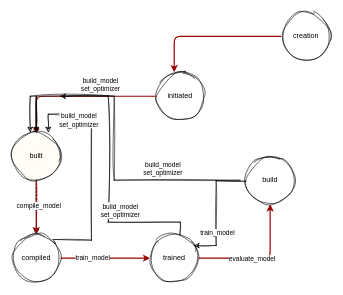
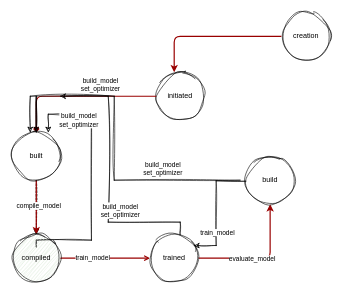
  <mxCell id="0" />
  <mxCell id="1" parent="0" />
  <mxCell id="2" value="initiated" style="ellipse;whiteSpace=wrap;html=1;aspect=fixed;sketch=1;hachureGap=4;jiggle=2;curveFitting=1;" parent="1" vertex="1"><mxGeometry x="260" y="120" width="80" height="80" as="geometry" /></mxCell>
  <mxCell id="3" value="" style="edgeStyle=orthogonalEdgeStyle;rounded=0;sketch=1;hachureGap=4;jiggle=2;curveFitting=1;orthogonalLoop=1;jettySize=auto;html=1;dashed=1;" parent="1" source="25" target="14" edge="1"><mxGeometry relative="1" as="geometry" /></mxCell>
  <mxCell id="4" value="" style="edgeStyle=none;noEdgeStyle=1;strokeColor=#990000;strokeWidth=2;exitX=0;exitY=0.5;exitDx=0;exitDy=0;entryX=0.5;entryY=0;entryDx=0;entryDy=0;endArrow=diamond;" parent="1" source="2" target="25" edge="1"><mxGeometry width="100" height="100" relative="1" as="geometry"><mxPoint x="460" y="70" as="sourcePoint" /><mxPoint x="460" y="300" as="targetPoint" /><Array as="points"><mxPoint x="60" y="160" /></Array></mxGeometry></mxCell>
  <mxCell id="5" value="build_model&lt;br&gt;set_optimizer" style="edgeLabel;html=1;align=center;verticalAlign=middle;resizable=0;points=[];sketch=1;hachureGap=4;jiggle=2;curveFitting=1;" parent="4" vertex="1" connectable="0"><mxGeometry x="-0.184" y="4" relative="1" as="geometry"><mxPoint x="12" y="-24" as="offset" /></mxGeometry></mxCell>
  <mxCell id="6" value="" style="edgeStyle=none;noEdgeStyle=1;strokeColor=#990000;strokeWidth=2" parent="1" target="14" edge="1"><mxGeometry width="100" height="100" relative="1" as="geometry"><mxPoint x="60" y="300" as="sourcePoint" /><mxPoint x="59.5" y="520" as="targetPoint" /></mxGeometry></mxCell>
  <mxCell id="7" value="compile_model" style="edgeLabel;html=1;align=center;verticalAlign=middle;resizable=0;points=[];sketch=1;hachureGap=4;jiggle=2;curveFitting=1;" parent="6" vertex="1" connectable="0"><mxGeometry x="-0.057" y="3" relative="1" as="geometry"><mxPoint as="offset" /></mxGeometry></mxCell>
- <mxCell id="8" value="" style="edgeStyle=none;noEdgeStyle=1;strokeColor=#990000;strokeWidth=2;exitX=1;exitY=0.5;exitDx=0;exitDy=0;entryX=0;entryY=0.5;entryDx=0;entryDy=0;" parent="1" source="14" target="15" edge="1"><mxGeometry width="100" height="100" relative="1" as="geometry"><mxPoint x="594.5" y="60" as="sourcePoint" /><mxPoint x="594.5" y="290" as="targetPoint" /></mxGeometry></mxCell>
+ <mxCell id="8" value="" style="edgeStyle=none;noEdgeStyle=1;strokeColor=#990000;strokeWidth=2;exitX=1;exitY=0.5;exitDx=0;exitDy=0;entryX=0;entryY=0.5;entryDx=0;entryDy=0;endArrow=open;" parent="1" source="14" target="15" edge="1"><mxGeometry width="100" height="100" relative="1" as="geometry"><mxPoint x="594.5" y="60" as="sourcePoint" /><mxPoint x="594.5" y="290" as="targetPoint" /></mxGeometry></mxCell>
  <mxCell id="9" value="train_model" style="edgeLabel;html=1;align=center;verticalAlign=middle;resizable=0;points=[];sketch=1;hachureGap=4;jiggle=2;curveFitting=1;" parent="8" vertex="1" connectable="0"><mxGeometry x="-0.3" y="2" relative="1" as="geometry"><mxPoint as="offset" /></mxGeometry></mxCell>
  <mxCell id="10" value="" style="edgeStyle=none;noEdgeStyle=1;strokeColor=#990000;strokeWidth=2;exitX=1;exitY=0.5;exitDx=0;exitDy=0;entryX=0.5;entryY=1;entryDx=0;entryDy=0;" parent="1" source="15" target="18" edge="1"><mxGeometry width="100" height="100" relative="1" as="geometry"><mxPoint x="604.5" y="70" as="sourcePoint" /><mxPoint x="604.5" y="300" as="targetPoint" /><Array as="points"><mxPoint x="450" y="430" /></Array></mxGeometry></mxCell>
  <mxCell id="11" value="evaluate_model" style="edgeLabel;html=1;align=center;verticalAlign=middle;resizable=0;points=[];sketch=1;hachureGap=4;jiggle=2;curveFitting=1;" parent="10" vertex="1" connectable="0"><mxGeometry x="-0.15" y="-1" relative="1" as="geometry"><mxPoint as="offset" /></mxGeometry></mxCell>
  <mxCell id="12" style="edgeStyle=orthogonalEdgeStyle;rounded=0;sketch=1;hachureGap=4;jiggle=2;curveFitting=1;orthogonalLoop=1;jettySize=auto;html=1;exitX=1;exitY=0;exitDx=0;exitDy=0;entryX=0.75;entryY=0;entryDx=0;entryDy=0;entryPerimeter=0;" parent="1" target="25" edge="1"><mxGeometry relative="1" as="geometry"><mxPoint x="180" y="220" as="targetPoint" /><mxPoint x="60.004" y="411.716" as="sourcePoint" /><Array as="points"><mxPoint x="60" y="400" /><mxPoint x="152" y="400" /><mxPoint x="152" y="190" /><mxPoint x="80" y="190" /></Array></mxGeometry></mxCell>
  <mxCell id="13" value="build_model&lt;br style=&quot;border-color: var(--border-color);&quot;&gt;&lt;span style=&quot;border-color: var(--border-color);&quot;&gt;set_optimizer&lt;/span&gt;" style="edgeLabel;html=1;align=center;verticalAlign=middle;resizable=0;points=[];sketch=1;hachureGap=4;jiggle=2;curveFitting=1;" parent="12" vertex="1" connectable="0"><mxGeometry x="0.278" y="-1" relative="1" as="geometry"><mxPoint x="-23" y="-38" as="offset" /></mxGeometry></mxCell>
- <mxCell id="14" value="compiled" style="ellipse;whiteSpace=wrap;html=1;aspect=fixed;sketch=1;hachureGap=4;jiggle=2;curveFitting=1;" parent="1" vertex="1"><mxGeometry x="20" y="390" width="80" height="80" as="geometry" /></mxCell>
+ <mxCell id="14" value="compiled" style="ellipse;whiteSpace=wrap;html=1;aspect=fixed;sketch=1;hachureGap=4;jiggle=2;curveFitting=1;fillColor=#d5e8d4;" parent="1" vertex="1"><mxGeometry x="20" y="390" width="80" height="80" as="geometry" /></mxCell>
  <mxCell id="15" value="trained" style="ellipse;whiteSpace=wrap;html=1;aspect=fixed;sketch=1;hachureGap=4;jiggle=2;curveFitting=1;" parent="1" vertex="1"><mxGeometry x="250" y="390" width="80" height="80" as="geometry" /></mxCell>
  <mxCell id="16" style="edgeStyle=orthogonalEdgeStyle;rounded=0;sketch=1;hachureGap=4;jiggle=2;curveFitting=1;orthogonalLoop=1;jettySize=auto;html=1;entryX=0.913;entryY=0.238;entryDx=0;entryDy=0;entryPerimeter=0;" parent="1" target="15" edge="1"><mxGeometry relative="1" as="geometry"><mxPoint x="431.72" y="300" as="sourcePoint" /><mxPoint x="350.004" y="401.716" as="targetPoint" /><Array as="points"><mxPoint x="432" y="301" /><mxPoint x="360" y="301" /><mxPoint x="360" y="409" /></Array></mxGeometry></mxCell>
  <mxCell id="17" value="train_model" style="edgeLabel;html=1;align=center;verticalAlign=middle;resizable=0;points=[];sketch=1;hachureGap=4;jiggle=2;curveFitting=1;" parent="16" vertex="1" connectable="0"><mxGeometry x="0.458" y="1" relative="1" as="geometry"><mxPoint as="offset" /></mxGeometry></mxCell>
  <mxCell id="18" value="build" style="ellipse;whiteSpace=wrap;html=1;aspect=fixed;sketch=1;hachureGap=4;jiggle=2;curveFitting=1;" parent="1" vertex="1"><mxGeometry x="410" y="260" width="80" height="80" as="geometry" /></mxCell>
  <mxCell id="19" value="&lt;span style=&quot;color: rgb(0, 0, 0); font-family: Helvetica; font-size: 11px; font-style: normal; font-variant-ligatures: normal; font-variant-caps: normal; font-weight: 400; letter-spacing: normal; orphans: 2; text-align: center; text-indent: 0px; text-transform: none; widows: 2; word-spacing: 0px; -webkit-text-stroke-width: 0px; background-color: rgb(255, 255, 255); text-decoration-thickness: initial; text-decoration-style: initial; text-decoration-color: initial; float: none; display: inline !important;&quot;&gt;build_model&lt;/span&gt;&lt;br style=&quot;border-color: var(--border-color); color: rgb(0, 0, 0); font-family: Helvetica; font-size: 11px; font-style: normal; font-variant-ligatures: normal; font-variant-caps: normal; font-weight: 400; letter-spacing: normal; orphans: 2; text-align: center; text-indent: 0px; text-transform: none; widows: 2; word-spacing: 0px; -webkit-text-stroke-width: 0px; text-decoration-thickness: initial; text-decoration-style: initial; text-decoration-color: initial;&quot;&gt;&lt;span style=&quot;color: rgb(0, 0, 0); font-family: Helvetica; font-size: 11px; font-style: normal; font-variant-ligatures: normal; font-variant-caps: normal; font-weight: 400; letter-spacing: normal; orphans: 2; text-align: center; text-indent: 0px; text-transform: none; widows: 2; word-spacing: 0px; -webkit-text-stroke-width: 0px; background-color: rgb(255, 255, 255); text-decoration-thickness: initial; text-decoration-style: initial; text-decoration-color: initial; float: none; display: inline !important;&quot;&gt;set_optimizer&lt;/span&gt;" style="edgeStyle=orthogonalEdgeStyle;rounded=0;sketch=1;hachureGap=4;jiggle=2;curveFitting=1;orthogonalLoop=1;jettySize=auto;html=1;" parent="1" source="15" edge="1"><mxGeometry x="-0.256" y="-20" relative="1" as="geometry"><mxPoint x="100" y="160" as="targetPoint" /><Array as="points"><mxPoint x="300" y="370" /><mxPoint x="180" y="370" /><mxPoint x="180" y="160" /></Array><mxPoint as="offset" /></mxGeometry></mxCell>
  <mxCell id="20" value="" style="edgeStyle=none;noEdgeStyle=1;strokeColor=#990000;strokeWidth=2;exitX=0;exitY=0.5;exitDx=0;exitDy=0;entryX=0.5;entryY=0;entryDx=0;entryDy=0;" parent="1" edge="1"><mxGeometry width="100" height="100" relative="1" as="geometry"><mxPoint x="480" y="60" as="sourcePoint" /><mxPoint x="290" y="120" as="targetPoint" /><Array as="points"><mxPoint x="290" y="60" /></Array></mxGeometry></mxCell>
  <mxCell id="21" value="creation" style="ellipse;whiteSpace=wrap;html=1;aspect=fixed;sketch=1;hachureGap=4;jiggle=2;curveFitting=1;" parent="1" vertex="1"><mxGeometry x="470" y="20" width="80" height="80" as="geometry" /></mxCell>
  <mxCell id="22" style="edgeStyle=orthogonalEdgeStyle;rounded=0;sketch=1;hachureGap=4;jiggle=2;curveFitting=1;orthogonalLoop=1;jettySize=auto;html=1;" parent="1" source="25" edge="1"><mxGeometry relative="1" as="geometry"><mxPoint x="60" y="220" as="targetPoint" /><Array as="points"><mxPoint x="60" y="160" /><mxPoint x="60" y="246" /></Array></mxGeometry></mxCell>
  <mxCell id="23" value="" style="edgeStyle=orthogonalEdgeStyle;rounded=0;sketch=1;hachureGap=4;jiggle=2;curveFitting=1;orthogonalLoop=1;jettySize=auto;html=1;" parent="1" edge="1"><mxGeometry relative="1" as="geometry"><mxPoint x="400" y="300" as="sourcePoint" /><mxPoint x="50" y="220" as="targetPoint" /><Array as="points"><mxPoint x="190" y="300" /><mxPoint x="190" y="160" /><mxPoint x="50" y="160" /></Array></mxGeometry></mxCell>
  <mxCell id="24" value="build_model&lt;br&gt;set_optimizer" style="edgeLabel;html=1;align=center;verticalAlign=middle;resizable=0;points=[];sketch=1;hachureGap=4;jiggle=2;curveFitting=1;" parent="23" vertex="1" connectable="0"><mxGeometry x="-0.052" y="-1" relative="1" as="geometry"><mxPoint x="79" y="31" as="offset" /></mxGeometry></mxCell>
- <mxCell id="25" value="built" style="ellipse;whiteSpace=wrap;html=1;aspect=fixed;sketch=1;hachureGap=4;jiggle=2;curveFitting=1;fillColor=#fff2cc;" parent="1" vertex="1"><mxGeometry x="20" y="220" width="80" height="80" as="geometry" /></mxCell>
+ <mxCell id="25" value="built" style="ellipse;whiteSpace=wrap;html=1;aspect=fixed;sketch=1;hachureGap=4;jiggle=2;curveFitting=1;" parent="1" vertex="1"><mxGeometry x="20" y="220" width="80" height="80" as="geometry" /></mxCell>
